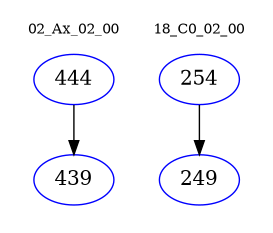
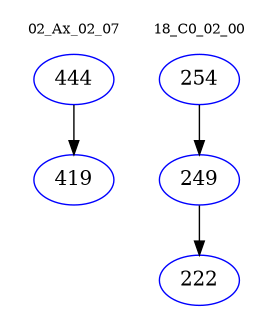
  digraph {
    node [color=blue]
    edge [color=black]
    n1 [label=444]
-   n2 [label=439]
+   n2 [label=419]
    n3 [label=249]
+   n4 [label=222]
    n5 [label=254]
    subgraph cluster_1 {
      color=white
      fontsize=10
-     label="02_Ax_02_00"
+     label="02_Ax_02_07"
      n1
      n2
    }
    subgraph cluster_2 {
      color=white
      fontsize=10
      label="18_C0_02_00"
      n3
+     n4
      n5
    }
    n1 -> n2
+   n3 -> n4
    n5 -> n3
  }
